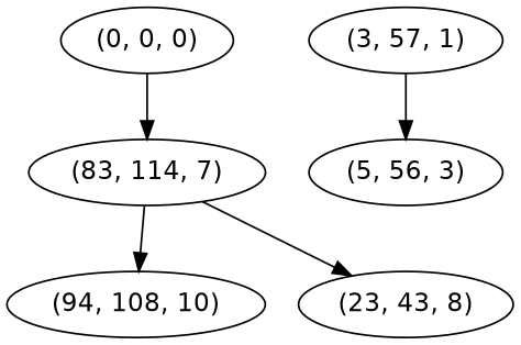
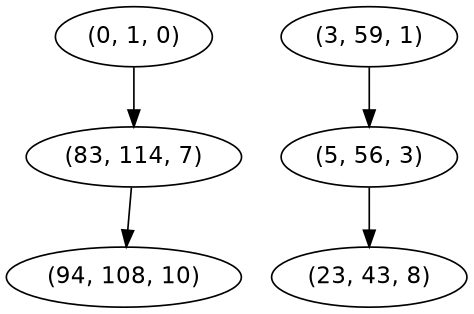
  digraph {
    fontname="DejaVu Sans"
    node [fontname="DejaVu Sans"]
    edge [fontname="DejaVu Sans"]
-   "(0, 0, 0)"
+   "(0, 0, 0)" [label="(0, 1, 0)"]
    "(83, 114, 7)"
-   "(3, 59, 1)" [label="(3, 57, 1)"]
+   "(3, 59, 1)"
    "(5, 56, 3)"
    "(94, 108, 10)"
    "(23, 43, 8)"
    "(0, 0, 0)" -> "(83, 114, 7)"
    "(83, 114, 7)" -> "(94, 108, 10)"
    "(3, 59, 1)" -> "(5, 56, 3)"
-   "(83, 114, 7)" -> "(23, 43, 8)"
+   "(5, 56, 3)" -> "(23, 43, 8)"
  }
